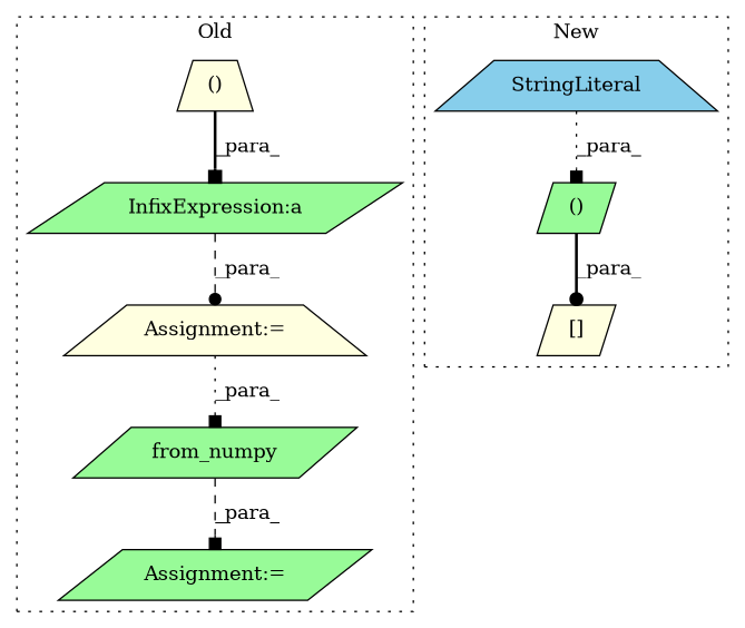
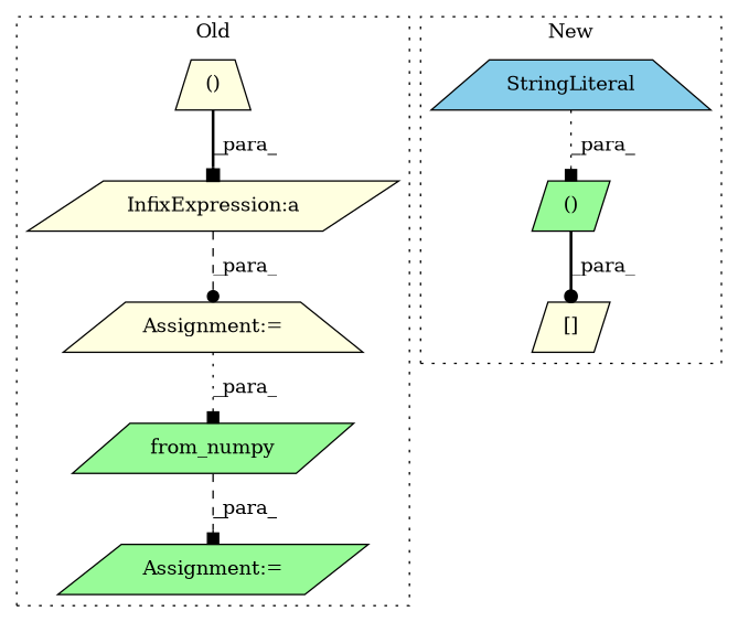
  digraph {
    node [a=7 l=1 shape=parallelogram style=filled fillcolor=lightyellow]
    edge [style=dashed arrowhead=box]
    n1 [a=32 l="11,1" label=from_numpy s="1394,1425" fillcolor=palegreen]
    n2 [label="Assignment:=" s=1387 fillcolor=palegreen]
    n3 [a=106 l=30 label="()" s=1323 shape=trapezium]
-   n4 [a=27 l=3 label="InfixExpression:a" s=1295 fillcolor=palegreen]
+   n4 [a=27 l=3 label="InfixExpression:a" s=1295]
    n5 [label="Assignment:=" s=1272 shape=trapezium]
    n6 [a=2 l="13,2" label="[]" s="1017,1060"]
    n7 [a=106 l=30 label="()" s=1030 fillcolor=palegreen]
    n8 [a=45 l=16 label=StringLiteral s=1044 shape=trapezium fillcolor=skyblue]
    subgraph cluster_1 {
      label=Old
      style=dotted
      n1
      n2
      n3
      n4
      n5
    }
    subgraph cluster_2 {
      label=New
      style=dotted
      n6
      n7
      n8
    }
    n1 -> n2 [label=_para_]
    n3 -> n4 [label=_para_ style=bold]
    n4 -> n5 [label=_para_ arrowhead=dot]
    n5 -> n1 [label=_para_ style=dotted]
    n7 -> n6 [label=_para_ style=bold arrowhead=dot]
    n8 -> n7 [label=_para_ style=dotted]
  }
